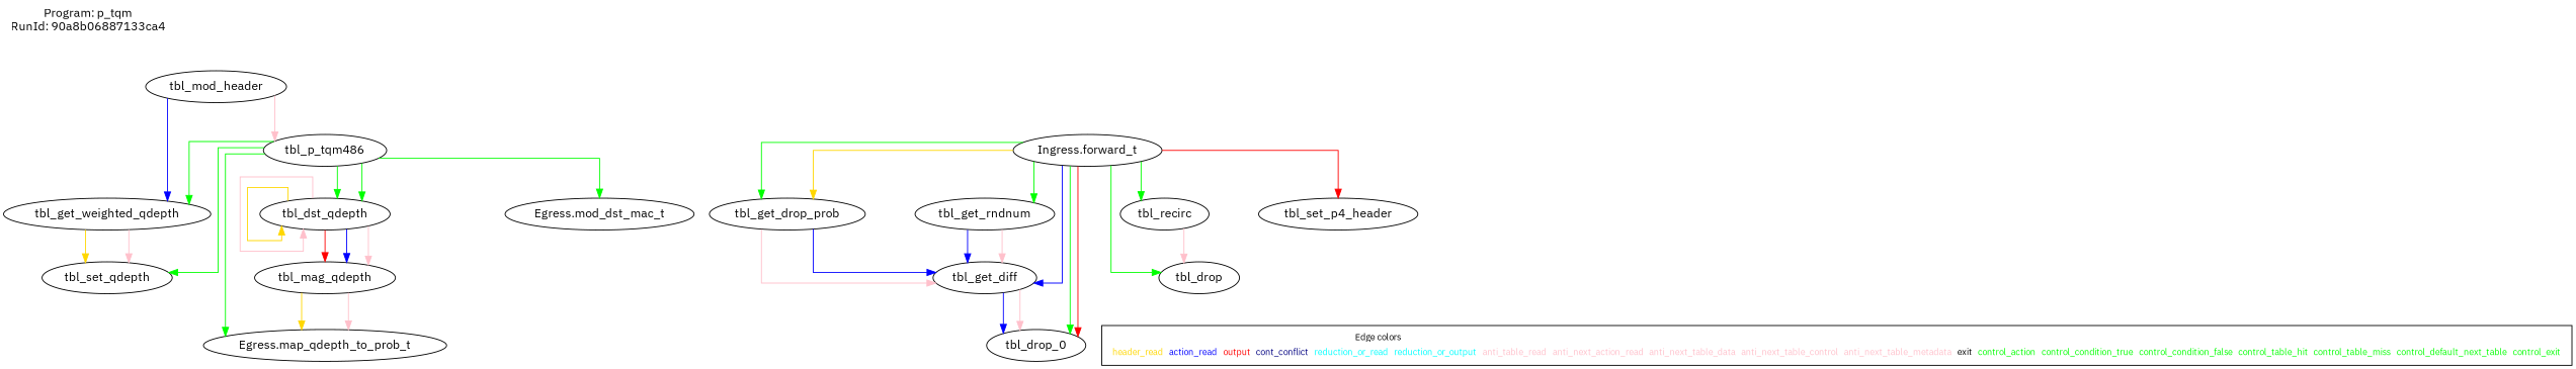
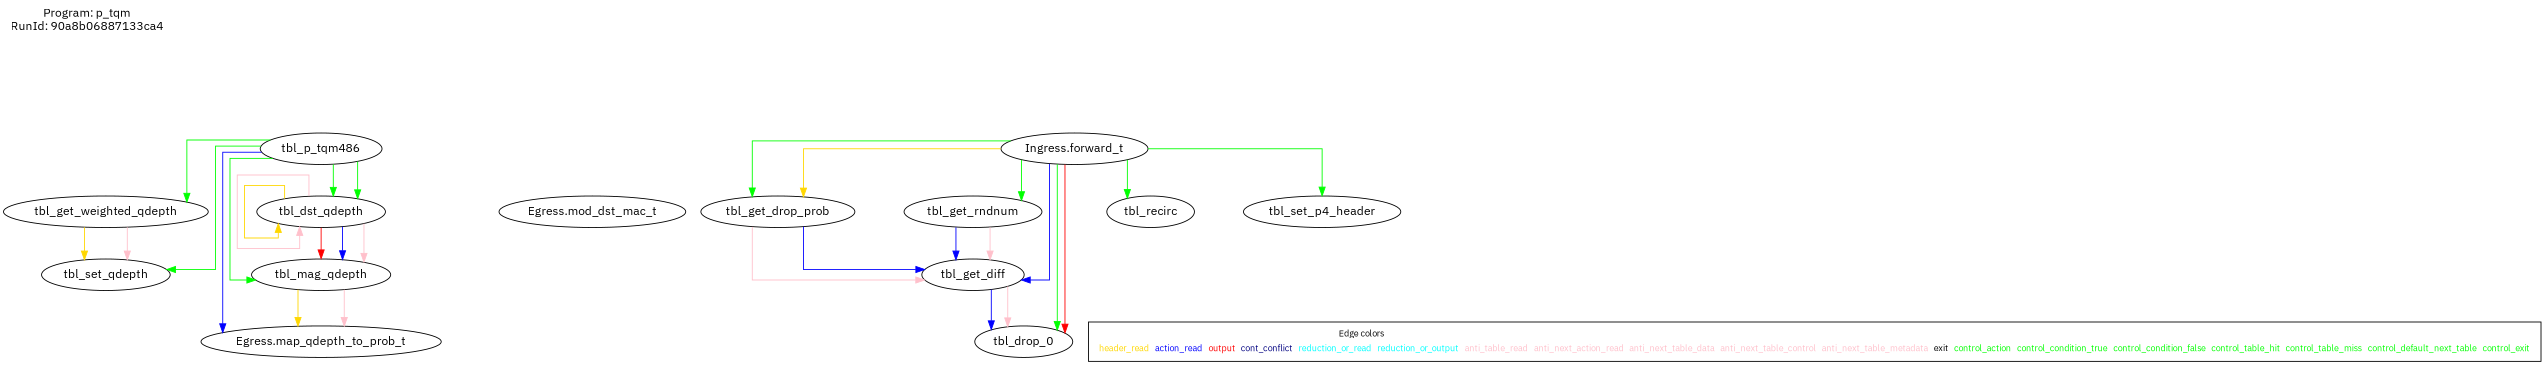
  digraph {
    fontname="IBM Plex Sans"
    label="Program: p_tqm\nRunId: 90a8b06887133ca4\n"
    labeljust=l
    labelloc=t
    rankdir=TB
    splines=ortho
    node [fontname="IBM Plex Sans"]
    edge [color=green fontname="IBM Plex Sans"]
    n1 [label=tbl_dst_qdepth]
    tbl_get_drop_prob
    tbl_get_weighted_qdepth
    tbl_get_diff
    tbl_set_qdepth
    tbl_mag_qdepth
    tbl_drop_0
    "Egress.map_qdepth_to_prob_t"
    n9 [fontsize=10 label=<<table border="0" cellborder="0"><tr><td colspan="8">Edge colors</td></tr><tr><td><font color="gold">header_read</font></td><td><font color="blue">action_read</font></td><td><font color="red">output</font></td><td><font color="navy">cont_conflict</font></td><td><font color="cyan">reduction_or_read</font></td><td><font color="cyan">reduction_or_output</font></td><td><font color="pink">anti_table_read</font></td><td><font color="pink">anti_next_action_read</font></td><td><font color="pink">anti_next_table_data</font></td><td><font color="pink">anti_next_table_control</font></td><td><font color="pink">anti_next_table_metadata</font></td><td><font color="black">exit</font></td><td><font color="green">control_action</font></td><td><font color="green">control_condition_true</font></td><td><font color="green">control_condition_false</font></td><td><font color="green">control_table_hit</font></td><td><font color="green">control_table_miss</font></td><td><font color="green">control_default_next_table</font></td><td><font color="green">control_exit</font></td></tr></table>> shape=record]
    "Ingress.forward_t"
    tbl_recirc
-   tbl_drop
    tbl_get_rndnum
    tbl_set_p4_header
    tbl_p_tqm486
-   tbl_mod_header
    "Egress.mod_dst_mac_t"
    subgraph sub_1 {
      rank=same
      n1
      tbl_get_drop_prob
      tbl_get_weighted_qdepth
    }
    subgraph sub_2 {
      rank=same
      tbl_get_diff
      tbl_set_qdepth
      tbl_mag_qdepth
    }
    subgraph sub_3 {
      rank=same
      tbl_drop_0
      "Egress.map_qdepth_to_prob_t"
    }
    subgraph sub_4 {
      rank=max
      subgraph cluster_5 {
        rank=max
        n9
      }
    }
    n1 -> n1 [color=gold]
    n1 -> n1 [color=pink]
    n1 -> tbl_mag_qdepth [color=red]
    n1 -> tbl_mag_qdepth [color=blue]
    n1 -> tbl_mag_qdepth [color=pink]
    tbl_get_drop_prob -> tbl_get_diff [color=blue]
    tbl_get_drop_prob -> tbl_get_diff [color=pink]
    tbl_get_weighted_qdepth -> tbl_set_qdepth [color=gold]
    tbl_get_weighted_qdepth -> tbl_set_qdepth [color=pink]
    tbl_get_diff -> tbl_drop_0 [color=blue]
    tbl_get_diff -> tbl_drop_0 [color=pink]
    tbl_mag_qdepth -> "Egress.map_qdepth_to_prob_t" [color=gold]
    tbl_mag_qdepth -> "Egress.map_qdepth_to_prob_t" [color=pink]
    "Ingress.forward_t" -> tbl_get_drop_prob
    "Ingress.forward_t" -> tbl_get_drop_prob [color=gold]
    "Ingress.forward_t" -> tbl_get_diff [color=blue]
    "Ingress.forward_t" -> tbl_drop_0
    "Ingress.forward_t" -> tbl_drop_0 [color=red]
    "Ingress.forward_t" -> tbl_recirc
-   "Ingress.forward_t" -> tbl_drop
    "Ingress.forward_t" -> tbl_get_rndnum
-   "Ingress.forward_t" -> tbl_set_p4_header [color=red]
-   tbl_recirc -> tbl_drop [color=pink]
+   "Ingress.forward_t" -> tbl_set_p4_header
    tbl_get_rndnum -> tbl_get_diff [color=blue]
    tbl_get_rndnum -> tbl_get_diff [color=pink]
    tbl_p_tqm486 -> n1
    tbl_p_tqm486 -> n1
    tbl_p_tqm486 -> tbl_get_weighted_qdepth
    tbl_p_tqm486 -> tbl_set_qdepth
-   tbl_p_tqm486 -> "Egress.mod_dst_mac_t"
-   tbl_p_tqm486 -> "Egress.map_qdepth_to_prob_t"
-   tbl_mod_header -> tbl_get_weighted_qdepth [color=blue]
-   tbl_mod_header -> tbl_p_tqm486 [color=pink]
+   tbl_p_tqm486 -> tbl_mag_qdepth
+   tbl_p_tqm486 -> "Egress.map_qdepth_to_prob_t" [color=blue]
  }
